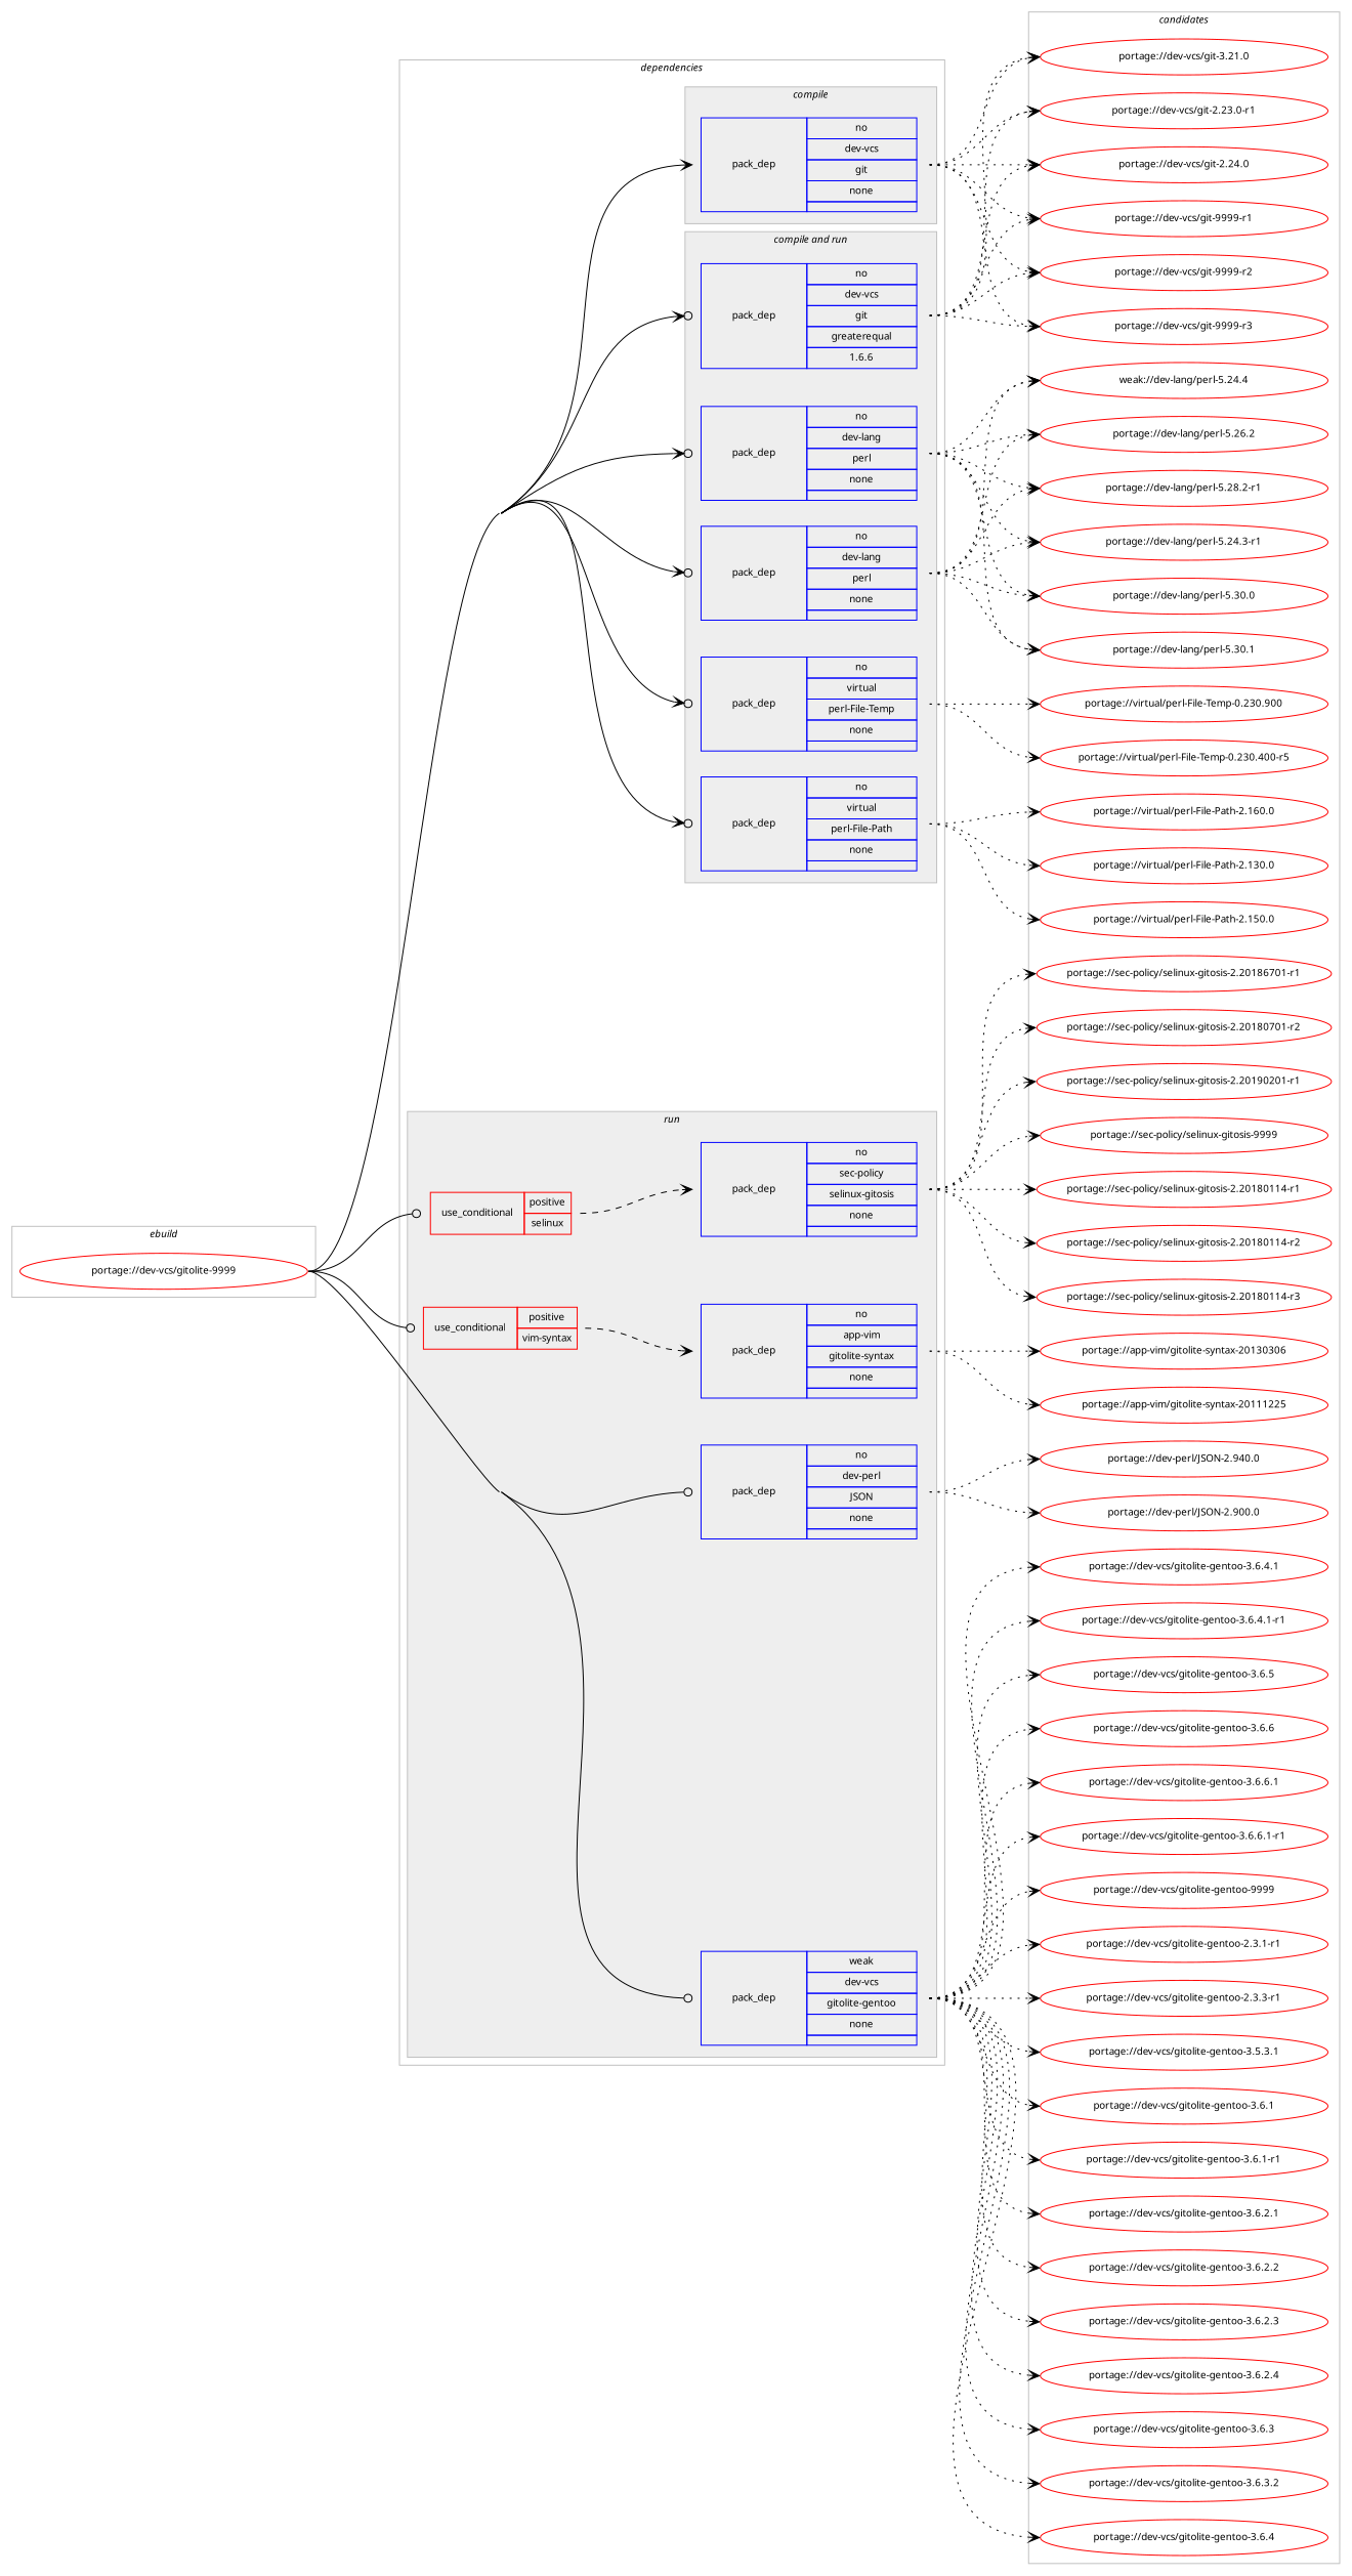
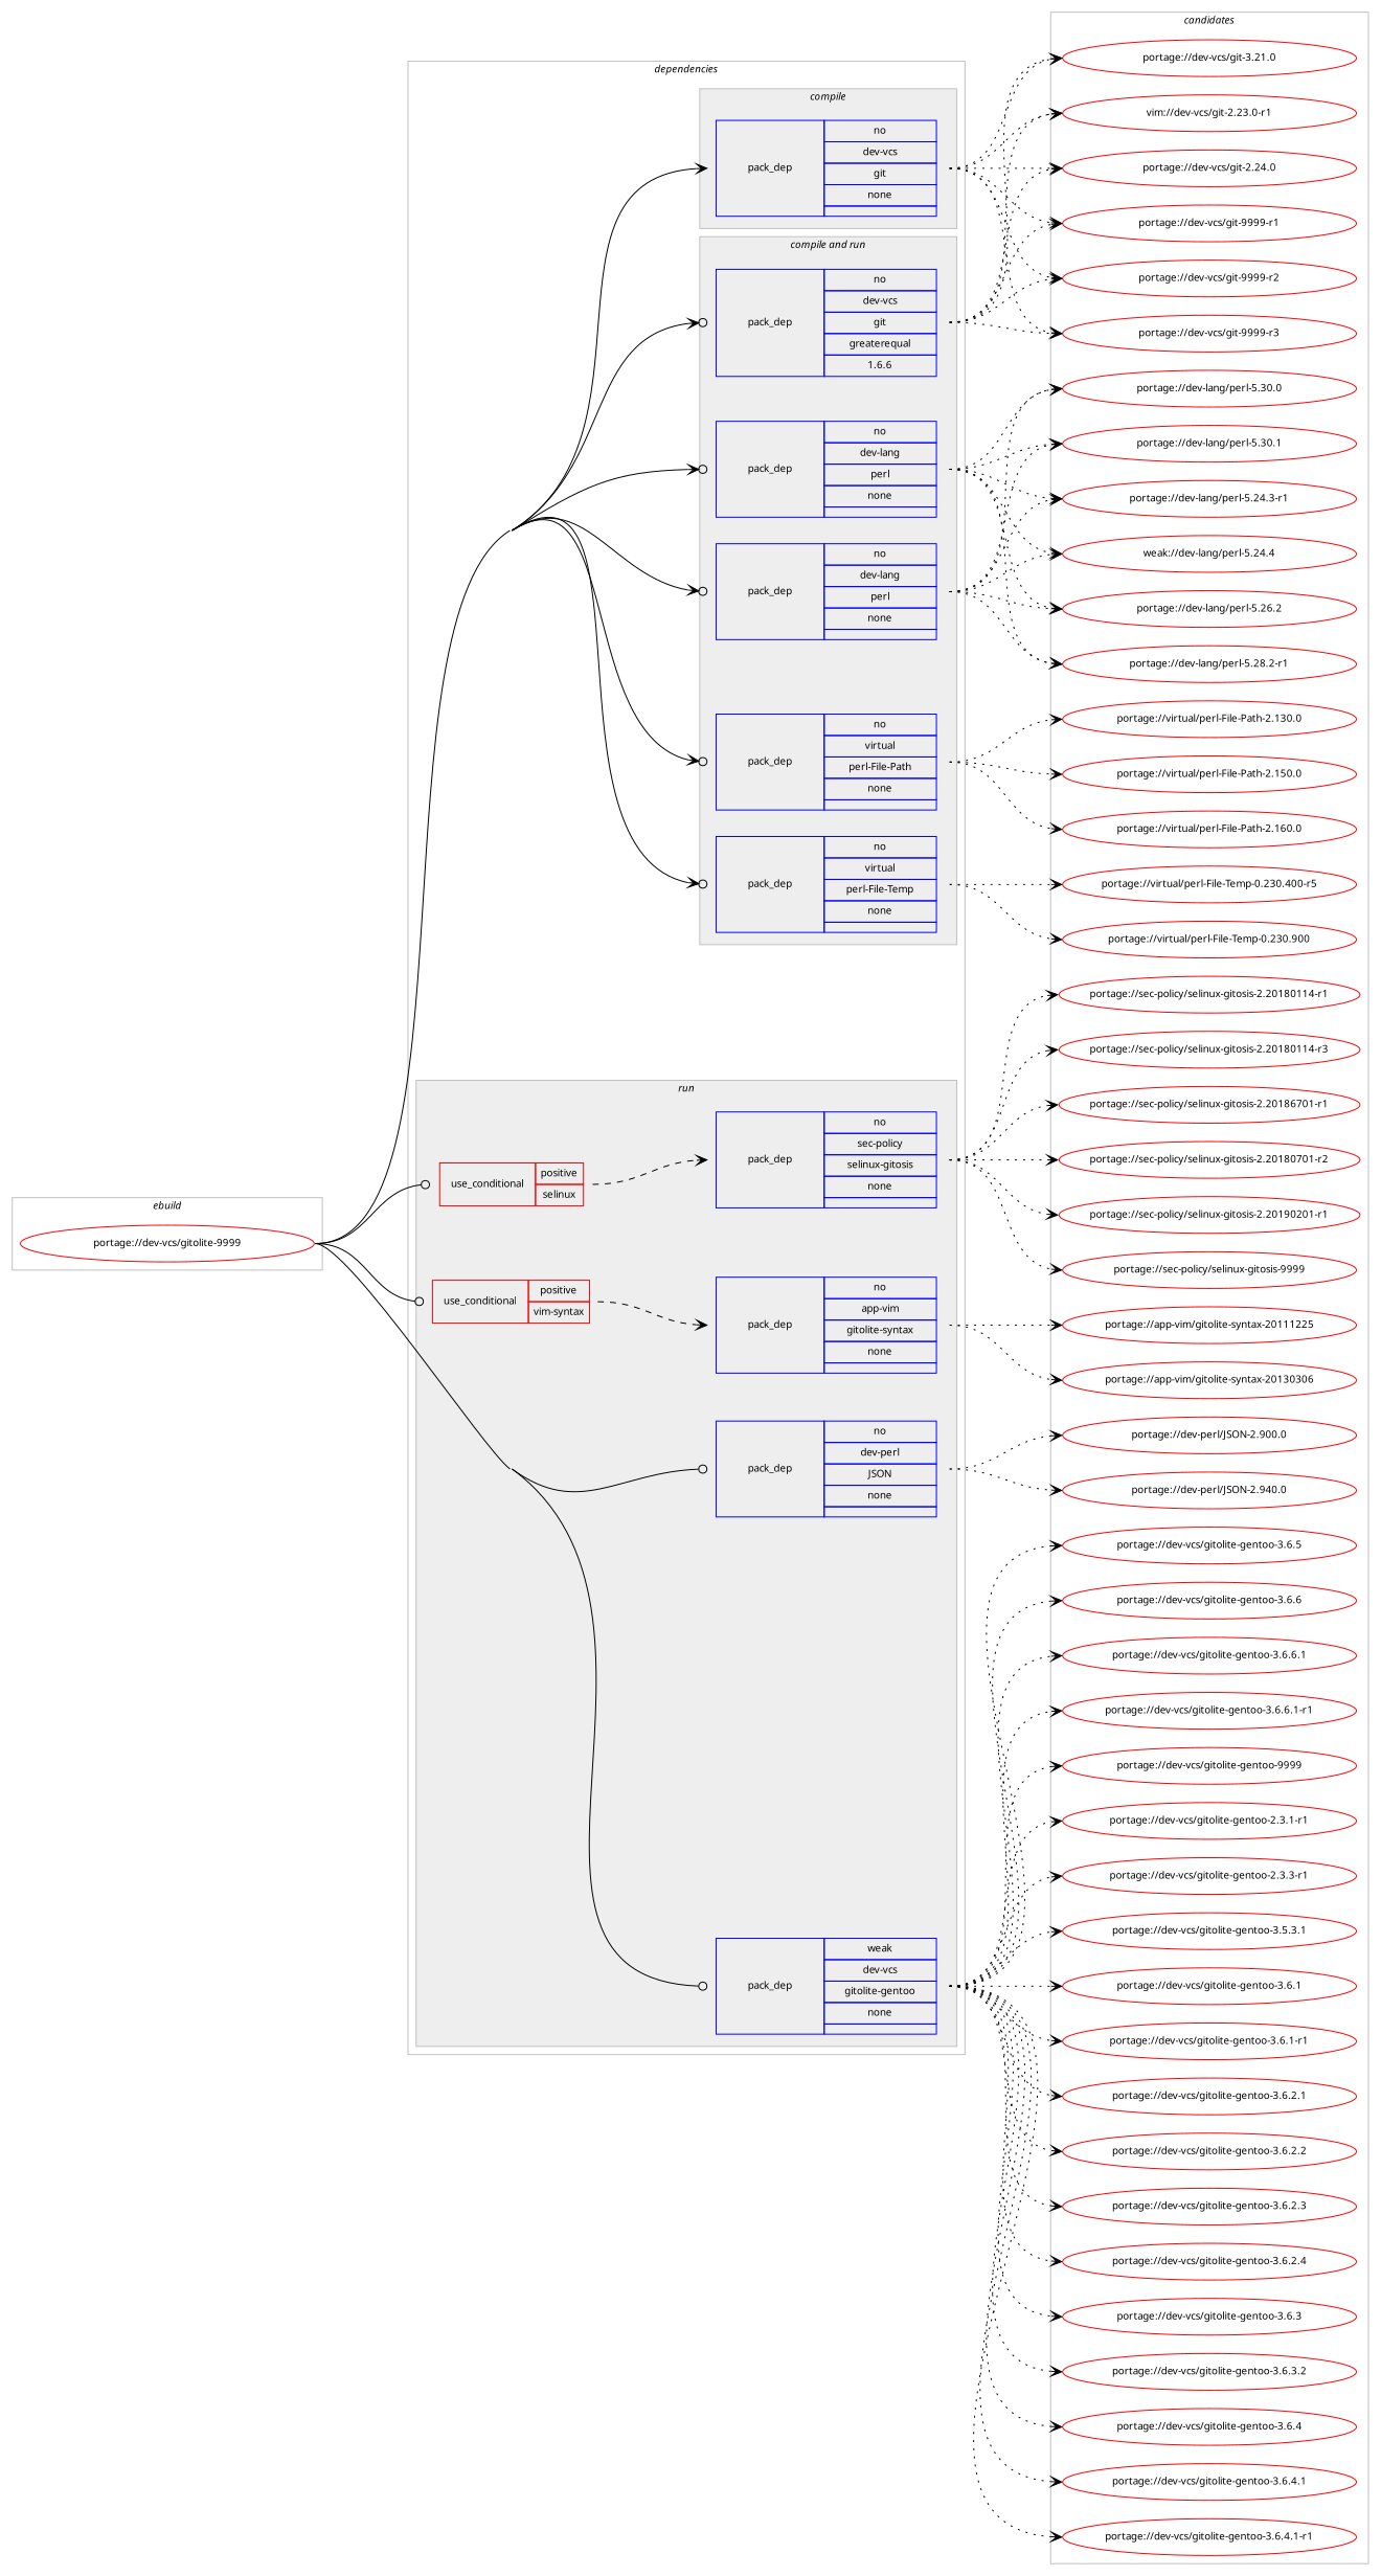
  digraph {
    compound=true
    concentrate=true
    fontname="Noto Sans"
    fontsize=10
    newrank=true
    rankdir=LR
    ranksep=1.5
    node [color=red fontname="Noto Sans" fontsize=10]
    edge [arrowhead=vee fontname="Noto Sans" headport=w style=dotted tailport=e weight=100]
    n1 [label="portage://dev-vcs/gitolite-9999" width=4]
    n2 [color=blue label=<<TABLE BORDER="0" CELLBORDER="1" CELLSPACING="0" CELLPADDING="4" WIDTH="220"><TR><TD ROWSPAN="6" CELLPADDING="30">pack_dep</TD></TR><TR><TD WIDTH="110">no</TD></TR><TR><TD>dev-vcs</TD></TR><TR><TD>git</TD></TR><TR><TD>none</TD></TR><TR><TD></TD></TR></TABLE>> shape=none]
    n3 [color=blue label=<<TABLE BORDER="0" CELLBORDER="1" CELLSPACING="0" CELLPADDING="4" WIDTH="220"><TR><TD ROWSPAN="6" CELLPADDING="30">pack_dep</TD></TR><TR><TD WIDTH="110">no</TD></TR><TR><TD>dev-lang</TD></TR><TR><TD>perl</TD></TR><TR><TD>none</TD></TR><TR><TD></TD></TR></TABLE>> shape=none]
    n4 [color=blue label=<<TABLE BORDER="0" CELLBORDER="1" CELLSPACING="0" CELLPADDING="4" WIDTH="220"><TR><TD ROWSPAN="6" CELLPADDING="30">pack_dep</TD></TR><TR><TD WIDTH="110">no</TD></TR><TR><TD>dev-lang</TD></TR><TR><TD>perl</TD></TR><TR><TD>none</TD></TR><TR><TD></TD></TR></TABLE>> shape=none]
    n5 [color=blue label=<<TABLE BORDER="0" CELLBORDER="1" CELLSPACING="0" CELLPADDING="4" WIDTH="220"><TR><TD ROWSPAN="6" CELLPADDING="30">pack_dep</TD></TR><TR><TD WIDTH="110">no</TD></TR><TR><TD>dev-vcs</TD></TR><TR><TD>git</TD></TR><TR><TD>greaterequal</TD></TR><TR><TD>1.6.6</TD></TR></TABLE>> shape=none]
    n6 [color=blue label=<<TABLE BORDER="0" CELLBORDER="1" CELLSPACING="0" CELLPADDING="4" WIDTH="220"><TR><TD ROWSPAN="6" CELLPADDING="30">pack_dep</TD></TR><TR><TD WIDTH="110">no</TD></TR><TR><TD>virtual</TD></TR><TR><TD>perl-File-Path</TD></TR><TR><TD>none</TD></TR><TR><TD></TD></TR></TABLE>> shape=none]
    n7 [color=blue label=<<TABLE BORDER="0" CELLBORDER="1" CELLSPACING="0" CELLPADDING="4" WIDTH="220"><TR><TD ROWSPAN="6" CELLPADDING="30">pack_dep</TD></TR><TR><TD WIDTH="110">no</TD></TR><TR><TD>virtual</TD></TR><TR><TD>perl-File-Temp</TD></TR><TR><TD>none</TD></TR><TR><TD></TD></TR></TABLE>> shape=none]
    n8 [color=blue label=<<TABLE BORDER="0" CELLBORDER="1" CELLSPACING="0" CELLPADDING="4" WIDTH="220"><TR><TD ROWSPAN="6" CELLPADDING="30">pack_dep</TD></TR><TR><TD WIDTH="110">no</TD></TR><TR><TD>sec-policy</TD></TR><TR><TD>selinux-gitosis</TD></TR><TR><TD>none</TD></TR><TR><TD></TD></TR></TABLE>> shape=none]
    n9 [label=<<TABLE BORDER="0" CELLBORDER="1" CELLSPACING="0" CELLPADDING="4"><TR><TD ROWSPAN="3" CELLPADDING="10">use_conditional</TD></TR><TR><TD>positive</TD></TR><TR><TD>selinux</TD></TR></TABLE>> shape=none]
    n10 [color=blue label=<<TABLE BORDER="0" CELLBORDER="1" CELLSPACING="0" CELLPADDING="4" WIDTH="220"><TR><TD ROWSPAN="6" CELLPADDING="30">pack_dep</TD></TR><TR><TD WIDTH="110">no</TD></TR><TR><TD>app-vim</TD></TR><TR><TD>gitolite-syntax</TD></TR><TR><TD>none</TD></TR><TR><TD></TD></TR></TABLE>> shape=none]
    n11 [label=<<TABLE BORDER="0" CELLBORDER="1" CELLSPACING="0" CELLPADDING="4"><TR><TD ROWSPAN="3" CELLPADDING="10">use_conditional</TD></TR><TR><TD>positive</TD></TR><TR><TD>vim-syntax</TD></TR></TABLE>> shape=none]
    n12 [color=blue label=<<TABLE BORDER="0" CELLBORDER="1" CELLSPACING="0" CELLPADDING="4" WIDTH="220"><TR><TD ROWSPAN="6" CELLPADDING="30">pack_dep</TD></TR><TR><TD WIDTH="110">no</TD></TR><TR><TD>dev-perl</TD></TR><TR><TD>JSON</TD></TR><TR><TD>none</TD></TR><TR><TD></TD></TR></TABLE>> shape=none]
    n13 [color=blue label=<<TABLE BORDER="0" CELLBORDER="1" CELLSPACING="0" CELLPADDING="4" WIDTH="220"><TR><TD ROWSPAN="6" CELLPADDING="30">pack_dep</TD></TR><TR><TD WIDTH="110">weak</TD></TR><TR><TD>dev-vcs</TD></TR><TR><TD>gitolite-gentoo</TD></TR><TR><TD>none</TD></TR><TR><TD></TD></TR></TABLE>> shape=none]
    n14 [label="portage://dev-vcs/git-3.21.0" width=4]
-   n15 [label="portage://dev-vcs/git-2.23.0-r1" width=4]
+   n15 [label="vim://dev-vcs/git-2.23.0-r1" width=4]
    n16 [label="portage://dev-vcs/git-2.24.0" width=4]
    n17 [label="portage://dev-vcs/git-9999-r1" width=4]
    n18 [label="portage://dev-vcs/git-9999-r2" width=4]
    n19 [label="portage://dev-vcs/git-9999-r3" width=4]
    n20 [label="portage://dev-lang/perl-5.24.3-r1" width=4]
    n21 [label="weak://dev-lang/perl-5.24.4" width=4]
    n22 [label="portage://dev-lang/perl-5.26.2" width=4]
    n23 [label="portage://dev-lang/perl-5.28.2-r1" width=4]
    n24 [label="portage://dev-lang/perl-5.30.0" width=4]
    n25 [label="portage://dev-lang/perl-5.30.1" width=4]
    n26 [label="portage://virtual/perl-File-Path-2.130.0" width=4]
    n27 [label="portage://virtual/perl-File-Path-2.150.0" width=4]
    n28 [label="portage://virtual/perl-File-Path-2.160.0" width=4]
    n29 [label="portage://virtual/perl-File-Temp-0.230.400-r5" width=4]
    n30 [label="portage://virtual/perl-File-Temp-0.230.900" width=4]
    n31 [label="portage://sec-policy/selinux-gitosis-2.20180114-r1" width=4]
-   n32 [label="portage://sec-policy/selinux-gitosis-2.20180114-r2" width=4]
    n33 [label="portage://sec-policy/selinux-gitosis-2.20180114-r3" width=4]
    n34 [label="portage://sec-policy/selinux-gitosis-2.20186701-r1" width=4]
    n35 [label="portage://sec-policy/selinux-gitosis-2.20180701-r2" width=4]
    n36 [label="portage://sec-policy/selinux-gitosis-2.20190201-r1" width=4]
    n37 [label="portage://sec-policy/selinux-gitosis-9999" width=4]
    n38 [label="portage://app-vim/gitolite-syntax-20111225" width=4]
    n39 [label="portage://app-vim/gitolite-syntax-20130306" width=4]
    n40 [label="portage://dev-perl/JSON-2.900.0" width=4]
    n41 [label="portage://dev-perl/JSON-2.940.0" width=4]
    n42 [label="portage://dev-vcs/gitolite-gentoo-2.3.1-r1" width=4]
    n43 [label="portage://dev-vcs/gitolite-gentoo-2.3.3-r1" width=4]
    n44 [label="portage://dev-vcs/gitolite-gentoo-3.5.3.1" width=4]
    n45 [label="portage://dev-vcs/gitolite-gentoo-3.6.1" width=4]
    n46 [label="portage://dev-vcs/gitolite-gentoo-3.6.1-r1" width=4]
    n47 [label="portage://dev-vcs/gitolite-gentoo-3.6.2.1" width=4]
    n48 [label="portage://dev-vcs/gitolite-gentoo-3.6.2.2" width=4]
    n49 [label="portage://dev-vcs/gitolite-gentoo-3.6.2.3" width=4]
    n50 [label="portage://dev-vcs/gitolite-gentoo-3.6.2.4" width=4]
    n51 [label="portage://dev-vcs/gitolite-gentoo-3.6.3" width=4]
    n52 [label="portage://dev-vcs/gitolite-gentoo-3.6.3.2" width=4]
    n53 [label="portage://dev-vcs/gitolite-gentoo-3.6.4" width=4]
    n54 [label="portage://dev-vcs/gitolite-gentoo-3.6.4.1" width=4]
    n55 [label="portage://dev-vcs/gitolite-gentoo-3.6.4.1-r1" width=4]
    n56 [label="portage://dev-vcs/gitolite-gentoo-3.6.5" width=4]
    n57 [label="portage://dev-vcs/gitolite-gentoo-3.6.6" width=4]
    n58 [label="portage://dev-vcs/gitolite-gentoo-3.6.6.1" width=4]
    n59 [label="portage://dev-vcs/gitolite-gentoo-3.6.6.1-r1" width=4]
    n60 [label="portage://dev-vcs/gitolite-gentoo-9999" width=4]
    subgraph cluster_1 {
      color=gray
      label=<<i>ebuild</i>>
      rank=same
      n1
    }
    subgraph cluster_2 {
      color=gray
      label=<<i>dependencies</i>>
      subgraph cluster_3 {
        color=gray
        fillcolor="#eeeeee"
        label=<<i>compile</i>>
        style=filled
        subgraph sub_4 {
          color=gray
          fillcolor="#eeeeee"
          label=<<i>compile</i>>
          style=filled
          n2
        }
      }
      subgraph cluster_5 {
        color=gray
        fillcolor="#eeeeee"
        label=<<i>compile and run</i>>
        style=filled
        subgraph sub_6 {
          color=gray
          fillcolor="#eeeeee"
          label=<<i>compile and run</i>>
          style=filled
          n3
        }
        subgraph sub_7 {
          color=gray
          fillcolor="#eeeeee"
          label=<<i>compile and run</i>>
          style=filled
          n4
        }
        subgraph sub_8 {
          color=gray
          fillcolor="#eeeeee"
          label=<<i>compile and run</i>>
          style=filled
          n5
        }
        subgraph sub_9 {
          color=gray
          fillcolor="#eeeeee"
          label=<<i>compile and run</i>>
          style=filled
          n6
        }
        subgraph sub_10 {
          color=gray
          fillcolor="#eeeeee"
          label=<<i>compile and run</i>>
          style=filled
          n7
        }
      }
      subgraph cluster_11 {
        color=gray
        fillcolor="#eeeeee"
        label=<<i>run</i>>
        style=filled
        subgraph sub_12 {
          color=gray
          fillcolor="#eeeeee"
          label=<<i>run</i>>
          style=filled
          n9
          subgraph sub_13 {
            color=gray
            fillcolor="#eeeeee"
            label=<<i>run</i>>
            style=filled
            n8
          }
        }
        subgraph sub_14 {
          color=gray
          fillcolor="#eeeeee"
          label=<<i>run</i>>
          style=filled
          n11
          subgraph sub_15 {
            color=gray
            fillcolor="#eeeeee"
            label=<<i>run</i>>
            style=filled
            n10
          }
        }
        subgraph sub_16 {
          color=gray
          fillcolor="#eeeeee"
          label=<<i>run</i>>
          style=filled
          n12
        }
        subgraph sub_17 {
          color=gray
          fillcolor="#eeeeee"
          label=<<i>run</i>>
          style=filled
          n13
        }
      }
    }
    subgraph cluster_18 {
      color=gray
      label=<<i>candidates</i>>
      rank=same
      subgraph sub_19 {
        color=black
        label=<<i>candidates</i>>
        nodesep=1
        rank=same
        n14
        n15
        n16
        n17
        n18
        n19
      }
      subgraph sub_20 {
        color=black
        label=<<i>candidates</i>>
        nodesep=1
        rank=same
        n20
        n21
        n22
        n23
        n24
        n25
      }
      subgraph sub_21 {
        color=black
        label=<<i>candidates</i>>
        nodesep=1
        rank=same
        n20
        n21
        n22
        n23
        n24
        n25
      }
      subgraph sub_22 {
        color=black
        label=<<i>candidates</i>>
        nodesep=1
        rank=same
        n14
        n15
        n16
        n17
        n18
        n19
      }
      subgraph sub_23 {
        color=black
        label=<<i>candidates</i>>
        nodesep=1
        rank=same
        n26
        n27
        n28
      }
      subgraph sub_24 {
        color=black
        label=<<i>candidates</i>>
        nodesep=1
        rank=same
        n29
        n30
      }
      subgraph sub_25 {
        color=black
        label=<<i>candidates</i>>
        nodesep=1
        rank=same
        n31
-       n32
        n33
        n34
        n35
        n36
        n37
      }
      subgraph sub_26 {
        color=black
        label=<<i>candidates</i>>
        nodesep=1
        rank=same
        n38
        n39
      }
      subgraph sub_27 {
        color=black
        label=<<i>candidates</i>>
        nodesep=1
        rank=same
        n40
        n41
      }
      subgraph sub_28 {
        color=black
        label=<<i>candidates</i>>
        nodesep=1
        rank=same
        n42
        n43
        n44
        n45
        n46
        n47
        n48
        n49
        n50
        n51
        n52
        n53
        n54
        n55
        n56
        n57
        n58
        n59
        n60
      }
    }
    n1 -> n2 [style=solid weight=20]
    n1 -> n3 [arrowhead=odotvee style=solid weight=20]
    n1 -> n4 [arrowhead=odotvee style=solid weight=20]
    n1 -> n5 [arrowhead=odotvee style=solid weight=20]
    n1 -> n6 [arrowhead=odotvee style=solid weight=20]
    n1 -> n7 [arrowhead=odotvee style=solid weight=20]
    n1 -> n9 [arrowhead=odot style=solid weight=20]
    n1 -> n11 [arrowhead=odot style=solid weight=20]
    n1 -> n12 [arrowhead=odot style=solid weight=20]
    n1 -> n13 [arrowhead=odot style=solid weight=20]
    n2 -> n14
    n2 -> n15
    n2 -> n16
    n2 -> n17
    n2 -> n18
    n2 -> n19
    n3 -> n20
    n3 -> n21
    n3 -> n22
    n3 -> n23
    n3 -> n24
    n3 -> n25
    n4 -> n20
    n4 -> n21
    n4 -> n22
    n4 -> n23
    n4 -> n24
    n4 -> n25
    n5 -> n14
    n5 -> n15
    n5 -> n16
    n5 -> n17
    n5 -> n18
    n5 -> n19
    n6 -> n26
    n6 -> n27
    n6 -> n28
    n7 -> n29
    n7 -> n30
    n8 -> n31
-   n8 -> n32
    n8 -> n33
    n8 -> n34
    n8 -> n35
    n8 -> n36
    n8 -> n37
    n9 -> n8 [style=dashed weight=20]
    n10 -> n38
    n10 -> n39
    n11 -> n10 [style=dashed weight=20]
    n12 -> n40
    n12 -> n41
    n13 -> n42
    n13 -> n43
    n13 -> n44
    n13 -> n45
    n13 -> n46
    n13 -> n47
    n13 -> n48
    n13 -> n49
    n13 -> n50
    n13 -> n51
    n13 -> n52
    n13 -> n53
    n13 -> n54
    n13 -> n55
    n13 -> n56
    n13 -> n57
    n13 -> n58
    n13 -> n59
    n13 -> n60
  }
